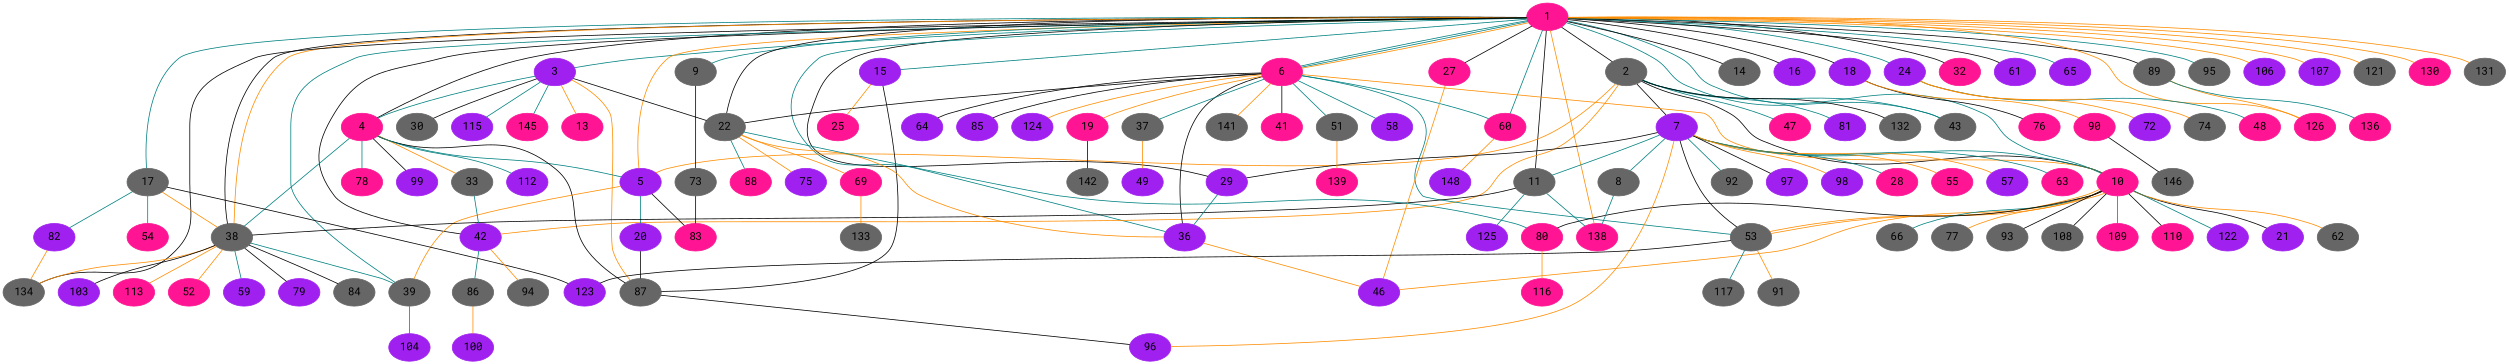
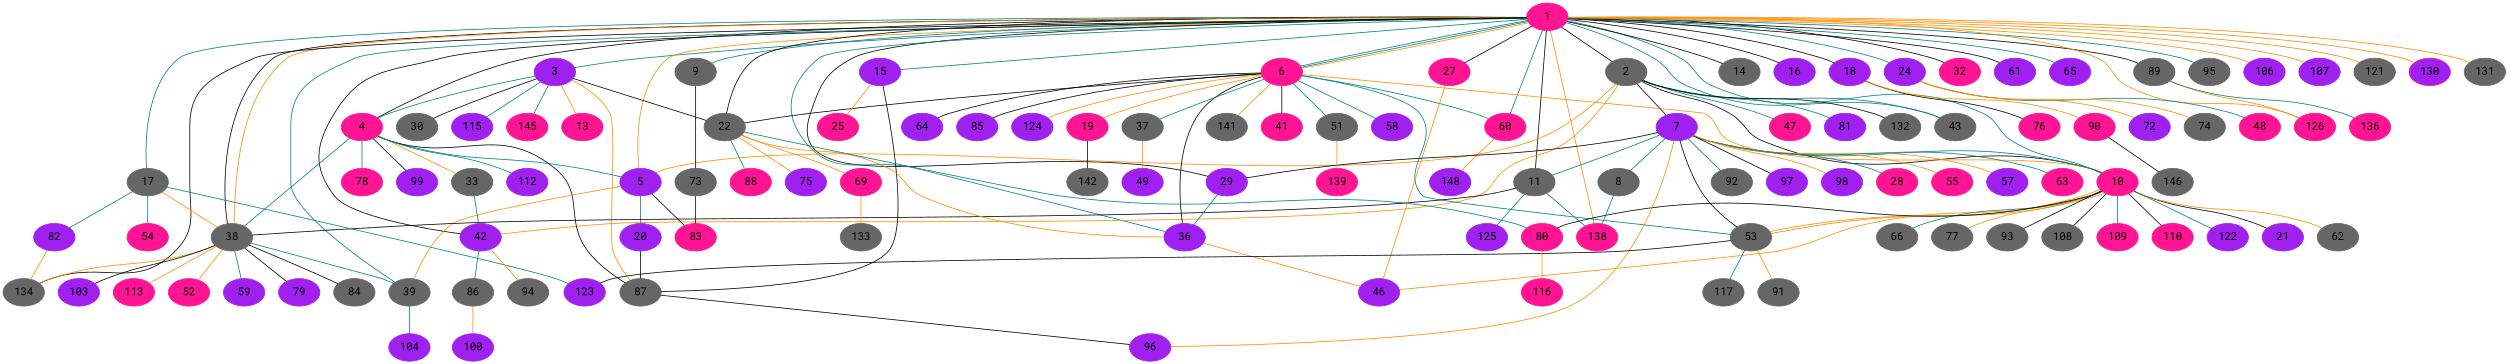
  graph {
    fontname="Roboto Mono"
    node [color=purple fontname="Roboto Mono" style=filled]
    edge [color=teal fontname="Roboto Mono"]
    1 [color=deeppink super="+71"]
    2 [color=gray40 super="+102"]
    3 [super="+23"]
    4 [color=deeppink super="+144"]
    5 [super="+114"]
    6 [color=deeppink super="+12"]
    9 [color=gray40]
    10 [color=deeppink super="+26"]
    11 [color=gray40 super="+31"]
    14 [color=gray40]
    15
    16
    17 [color=gray40 super="+50"]
    18
    22 [color=gray40 super="+56"]
    24 [super="+119"]
    27 [color=deeppink super="+34"]
    29 [super="+140"]
    32 [color=deeppink super="+67"]
    36 [super="+40"]
    38 [color=gray40 super="+44"]
    39 [color=gray40 super="+68"]
    42 [super="+137"]
    43 [color=gray40]
    60 [color=deeppink super="+118"]
    61
    65
    89 [color=gray40 super="+129"]
    95 [color=gray40 super="+105"]
    106
    107
    121 [color=gray40]
    126 [color=deeppink]
-   130 [color=deeppink]
+   130 [color=deeppink fillcolor=purple]
    131 [color=gray40]
    134 [color=gray40 super="+135"]
    138 [color=deeppink]
    7 [super="+111"]
    47 [color=deeppink]
    81
    132 [color=gray40]
    13 [color=deeppink]
    30 [color=gray40]
    87 [color=gray40]
    115
    145 [color=deeppink]
    33 [color=gray40 super="+101"]
    78 [color=deeppink]
    99
    112
    20 [super="+143"]
    83 [color=deeppink]
    19 [color=deeppink]
    37 [color=gray40]
    41 [color=deeppink]
    51 [color=gray40 super="+70"]
    53 [color=gray40 super="+147"]
    58
    64
    85
    124
    141 [color=gray40]
    73 [color=gray40]
    21
    46
    62 [color=gray40]
    66 [color=gray40]
    77 [color=gray40]
    80 [color=deeppink]
    93 [color=gray40]
    108 [color=gray40]
    109 [color=deeppink]
    110 [color=deeppink]
    122
    125
    25 [color=deeppink]
    54 [color=deeppink]
    82
    123
    76 [color=deeppink]
    90 [color=deeppink]
    88 [color=deeppink]
    69 [color=deeppink super="+128"]
    75
    48 [color=deeppink]
    72
    74 [color=gray40]
    52 [color=deeppink]
    59
    79
    84 [color=gray40]
    103
    113 [color=deeppink]
    104
    86 [color=gray40]
    94 [color=gray40]
    148
    136 [color=deeppink]
    8 [color=gray40 super="+45"]
    28 [color=deeppink]
    55 [color=deeppink]
    57
    63 [color=deeppink]
    92 [color=gray40]
    96 [super="+127"]
    97
    98 [super="+120"]
    142 [color=gray40]
    49
    139 [color=deeppink]
    91 [color=gray40]
    117 [color=gray40]
    116 [color=deeppink]
    146 [color=gray40]
    133 [color=gray40]
    100
    1 -- 2 [color=black weight=2]
    1 -- 3
    1 -- 4 [color=black]
    1 -- 5 [color=darkorange]
    1 -- 6
    1 -- 6
    1 -- 6 [color=darkorange]
    1 -- 9
    1 -- 10
    1 -- 11 [color=black]
    1 -- 14 [color=black]
    1 -- 15
    1 -- 16 [color=black]
    1 -- 17
    1 -- 18 [color=black]
    1 -- 22 [color=black]
    1 -- 24
    1 -- 27 [color=black]
    1 -- 29 [color=black]
    1 -- 32 [color=black]
    1 -- 36
    1 -- 38 [color=black]
    1 -- 38 [color=darkorange]
    1 -- 39 [weight=2]
    1 -- 42 [color=black]
    1 -- 43
    1 -- 60
    1 -- 61 [color=black]
    1 -- 65
    1 -- 89 [color=black]
    1 -- 95
    1 -- 106 [color=darkorange]
    1 -- 107 [color=darkorange]
    1 -- 121 [color=darkorange]
    1 -- 126 [color=darkorange]
    1 -- 130 [color=darkorange]
    1 -- 131 [color=darkorange]
    1 -- 134 [color=black]
    1 -- 138 [color=darkorange]
    2 -- 5 [color=darkorange]
    2 -- 10 [color=black]
    2 -- 42 [color=darkorange]
    2 -- 43
    2 -- 7 [color=black]
    2 -- 47
    2 -- 81
    2 -- 132 [color=black]
    3 -- 4
    3 -- 22 [color=black]
    3 -- 13 [color=darkorange]
    3 -- 30 [color=black]
    3 -- 87 [color=darkorange]
    3 -- 115
    3 -- 145
    4 -- 5 [weight=2]
    4 -- 38
    4 -- 87 [color=black]
    4 -- 33 [color=darkorange]
    4 -- 78
    4 -- 99 [color=black]
    4 -- 112
    5 -- 39 [color=darkorange]
    5 -- 20
    5 -- 83 [color=black]
    6 -- 10 [color=darkorange]
    6 -- 22 [color=black]
    6 -- 36 [color=black]
    6 -- 60
    6 -- 19 [color=darkorange]
    6 -- 37
    6 -- 41 [color=black]
    6 -- 51
    6 -- 53
    6 -- 58
    6 -- 64 [color=black]
    6 -- 85 [color=black]
    6 -- 124 [color=darkorange]
    6 -- 141 [color=darkorange]
    9 -- 73 [color=black]
    10 -- 53 [color=darkorange weight=2]
    10 -- 53 [color=darkorange]
    10 -- 21 [color=black]
    10 -- 46 [color=darkorange]
    10 -- 62 [color=darkorange]
    10 -- 66
    10 -- 77 [color=darkorange]
    10 -- 80 [color=black]
    10 -- 93 [color=black]
    10 -- 108 [color=black]
    10 -- 109
    10 -- 110 [color=black]
    10 -- 122
    11 -- 38 [color=black]
    11 -- 138
    11 -- 125
    15 -- 87 [color=black]
    15 -- 25 [color=darkorange]
    17 -- 38 [color=darkorange]
    17 -- 54
    17 -- 82
-   17 -- 123 [color=black]
+   17 -- 123
    18 -- 76 [color=black]
    18 -- 90 [color=darkorange]
    22 -- 36 [color=darkorange]
    22 -- 80
    22 -- 88
    22 -- 69 [color=darkorange]
    22 -- 75 [color=darkorange]
    24 -- 48
    24 -- 72 [color=darkorange]
    24 -- 74 [color=darkorange]
    27 -- 46 [color=darkorange]
    29 -- 36
    36 -- 46 [color=darkorange]
    38 -- 39
    38 -- 134 [color=darkorange]
    38 -- 52 [color=darkorange]
    38 -- 59
    38 -- 79 [color=black]
    38 -- 84 [color=black]
    38 -- 103 [color=black]
    38 -- 113 [color=darkorange]
    39 -- 104
    42 -- 86
    42 -- 94 [color=darkorange]
    60 -- 148 [color=darkorange]
    89 -- 126 [color=darkorange]
    89 -- 136
    7 -- 10 [weight=2]
    7 -- 11
    7 -- 29 [color=black]
    7 -- 53 [color=black]
    7 -- 8
    7 -- 28
    7 -- 55 [color=darkorange]
    7 -- 57 [color=darkorange]
    7 -- 63
    7 -- 92
    7 -- 96 [color=darkorange]
    7 -- 97 [color=black]
    7 -- 98 [color=darkorange weight=2]
    87 -- 96 [color=black]
    33 -- 42
    20 -- 87 [color=black]
    19 -- 142 [color=black]
    37 -- 49 [color=darkorange]
    51 -- 139 [color=darkorange]
    53 -- 123 [color=black]
    53 -- 91 [color=darkorange]
    53 -- 117
    73 -- 83 [color=black]
    80 -- 116 [color=darkorange]
    82 -- 134 [color=darkorange]
    90 -- 146 [color=black]
    69 -- 133 [color=darkorange]
    86 -- 100 [color=darkorange]
    8 -- 138
  }
